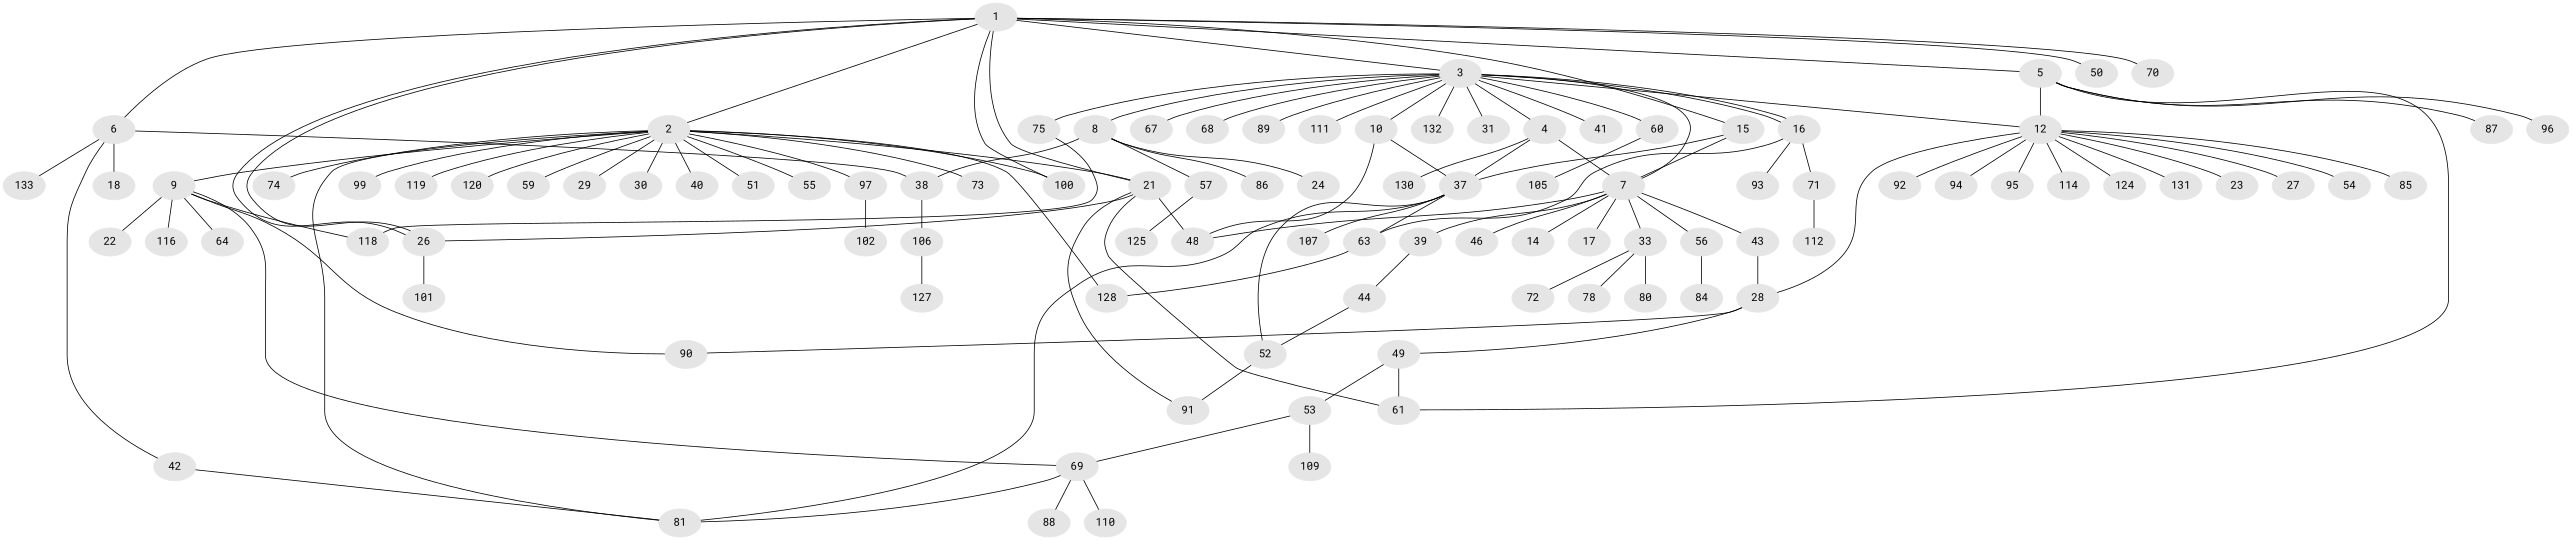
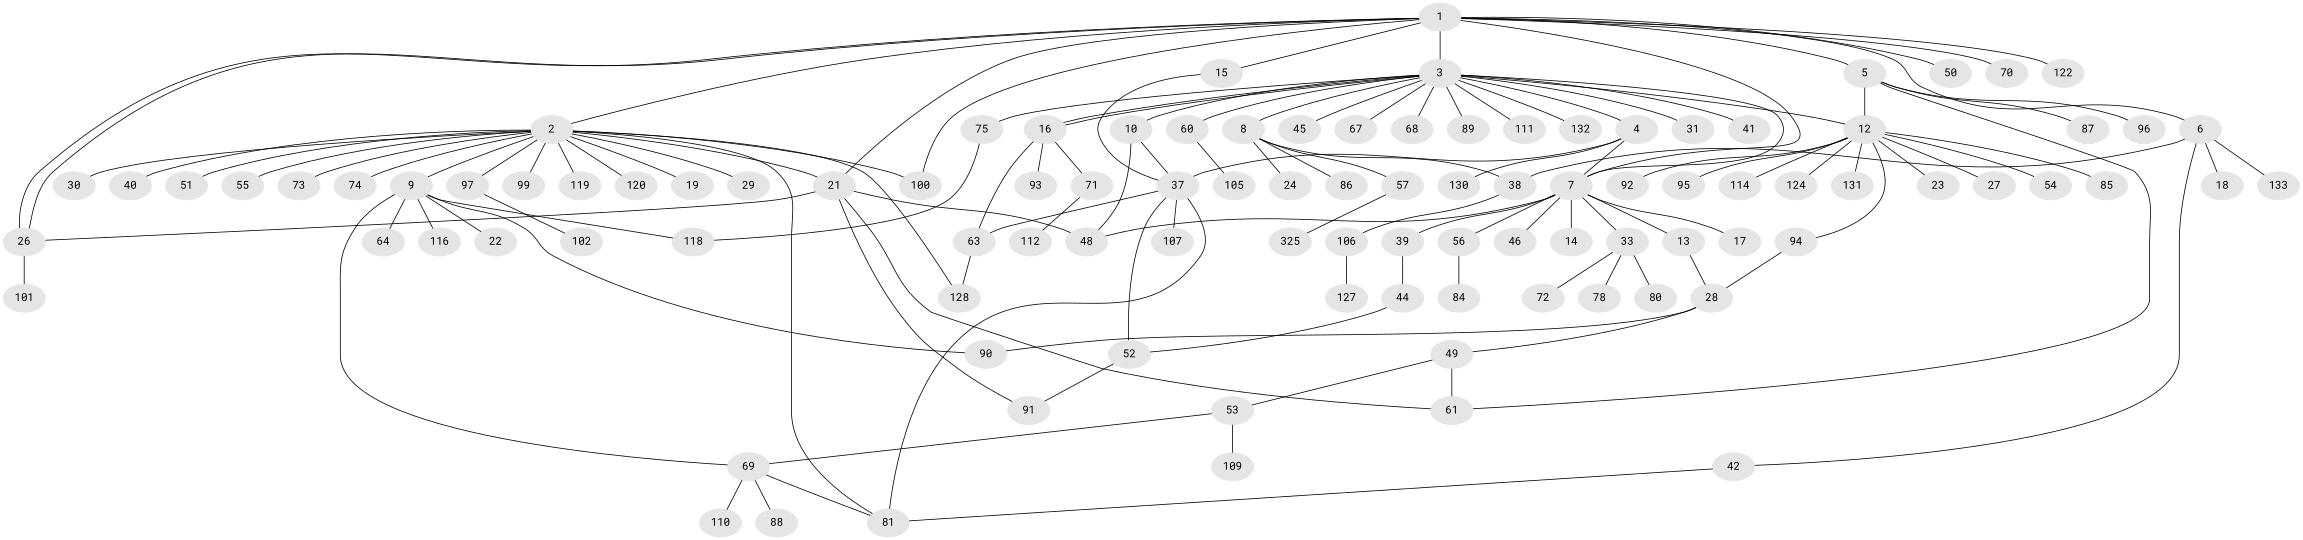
  graph {
    fontname="Roboto Mono"
    node [color=gray90 fontname="Roboto Mono" style=filled]
    edge [fontname="Roboto Mono"]
    1 [super="+25"]
    2 [super="+58"]
    3 [super="+59"]
    5 [super="+83"]
    6 [super="+62"]
    7 [super="+36"]
    15
    21 [super="+121"]
    26 [super="+65"]
    50
    70
    100
+   122
    9 [super="+32"]
-   19 [label=59]
+   19
    29
    30
    40
    51
    55
    73
    74
    81
    97
    99
    119
    120
    128
    4 [super="+43"]
    8 [super="+11"]
    10 [super="+115"]
    12 [super="+20"]
    16 [super="+35"]
    31
    41
+   45
    60
    67
    68
    75 [super="+113"]
    89 [super="+98"]
    111
    132
    61
    87
    96
    18
    38 [super="+47"]
    42
    133
-   13 [label=43]
+   13
    14
    17 [super="+34"]
    33
    39 [super="+66"]
    46
    56
    48 [super="+77"]
    37 [super="+129"]
    91
    101 [super="+126"]
    63 [super="+117"]
    52
    107
    130
    22 [super="+103"]
    64
    69 [super="+79"]
    90 [super="+108"]
    116
    118
    102
    24
    57
    86
    23
    27
    28 [super="+82"]
    54
    85
    92
    94
    95
    114
    124
    131
    71 [super="+123"]
    93
    105
    106
    72
    78
    80
    44 [super="+76"]
    84 [super="+104"]
-   125
+   125 [label=325]
    88
    110
    49
    112
    53
    127
    109
    1 -- 2
    1 -- 3
    1 -- 5
    1 -- 6
-   15 -- 7
+   1 -- 7
    1 -- 15
    1 -- 21
    1 -- 26
    1 -- 26
    1 -- 50
    1 -- 70
    1 -- 100
+   1 -- 122
    2 -- 21
    2 -- 100
    2 -- 9
    2 -- 19
    2 -- 29
    2 -- 30
    2 -- 40
    2 -- 51
    2 -- 55
    2 -- 73
    2 -- 74
    2 -- 81
    2 -- 97
    2 -- 99
    2 -- 119
    2 -- 120
    2 -- 128
    3 -- 7
    3 -- 4
    3 -- 8
    3 -- 10
    3 -- 12 [weight=2]
    3 -- 16
    3 -- 16
    3 -- 31
    3 -- 41
+   3 -- 45
    3 -- 60
    3 -- 67
    3 -- 68
    3 -- 75
    3 -- 89
    3 -- 111
    3 -- 132
    5 -- 12
    5 -- 61
    5 -- 87
    5 -- 96
    6 -- 18
    6 -- 38
    6 -- 42
    6 -- 133
    7 -- 13
    7 -- 14
    7 -- 17
    7 -- 33
    7 -- 39
    7 -- 46
    7 -- 56
    7 -- 48
    15 -- 37
    21 -- 26
    21 -- 61
    21 -- 48
    21 -- 91
    26 -- 101
    9 -- 22
    9 -- 64
    9 -- 69
    9 -- 90
    9 -- 116
    9 -- 118
    97 -- 102
    4 -- 7
    4 -- 37
    4 -- 130
    8 -- 38
    8 -- 24
    8 -- 57
    8 -- 86
    10 -- 48
    10 -- 37
    12 -- 23
    12 -- 27
-   12 -- 28 [weight=2]
+   94 -- 28 [weight=2]
    12 -- 54
    12 -- 85
    12 -- 92
    12 -- 94
    12 -- 95
    12 -- 114
    12 -- 124
    12 -- 131
    16 -- 63
    16 -- 71
    16 -- 93
    60 -- 105
    75 -- 118
    38 -- 106
    42 -- 81
    13 -- 28
    33 -- 72
    33 -- 78
    33 -- 80
    39 -- 44
    56 -- 84
    37 -- 81
    37 -- 63
    37 -- 52
    37 -- 107
    63 -- 128
    52 -- 91
    69 -- 81
    69 -- 88
    69 -- 110
    57 -- 125
    28 -- 90
    28 -- 49
    71 -- 112
    106 -- 127
    44 -- 52
    49 -- 61
    49 -- 53
    53 -- 69
    53 -- 109
  }
